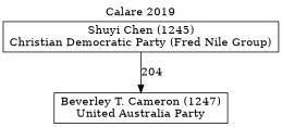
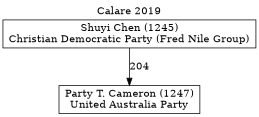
  digraph {
    label="Calare 2019"
    labelloc=t
    mclimit=10
    node [shape=box]
-   n1 [label="Beverley T. Cameron (1247)\nUnited Australia Party"]
+   n1 [label="Party T. Cameron (1247)\nUnited Australia Party"]
    n2 [label="Shuyi Chen (1245)\nChristian Democratic Party (Fred Nile Group)"]
    n2 -> n1 [label=204]
  }
